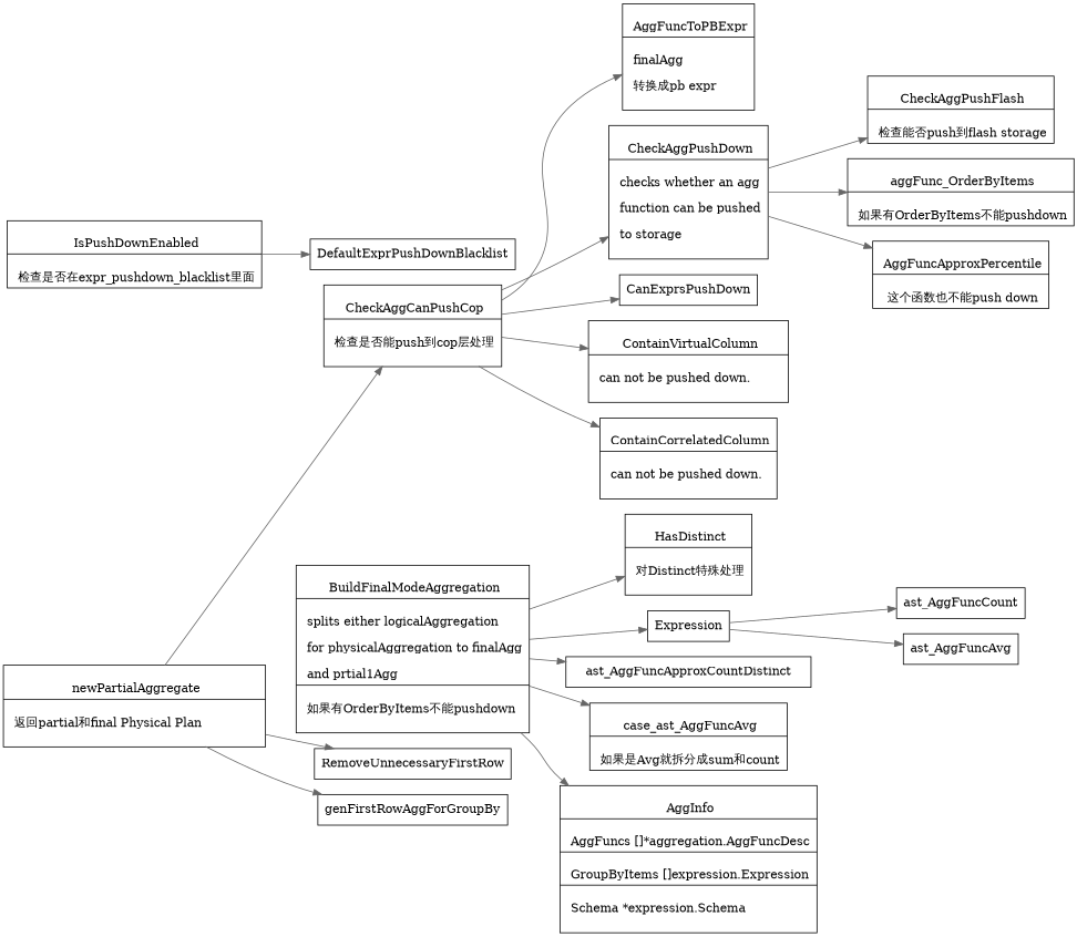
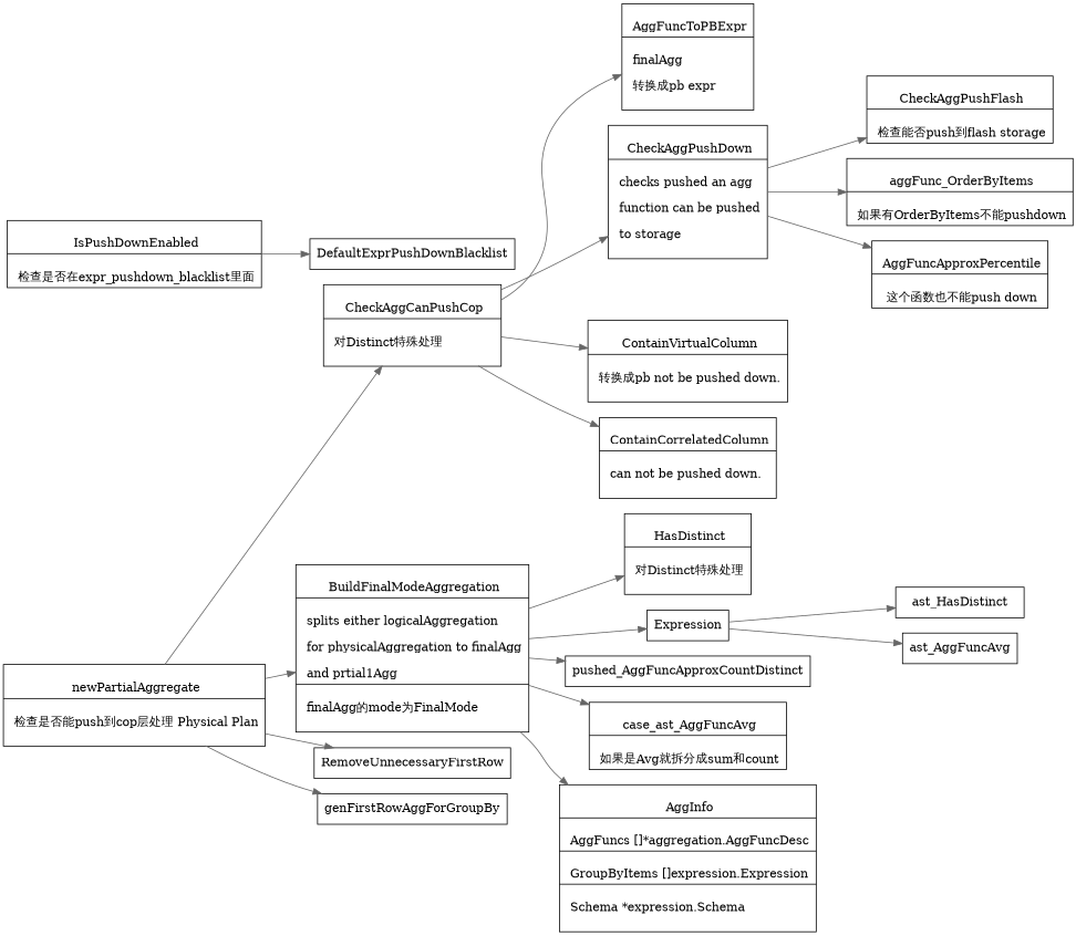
  digraph {
    newrank=true
    rankdir=LR
    node [shape=record]
    edge [color=gray40]
-   n1 [label="{{\n      newPartialAggregate|\n      返回partial和final Physical Plan\l\n    }}"]
-   n2 [label="{{\n      CheckAggCanPushCop|\n      检查是否能push到cop层处理\l\n    }}"]
-   n3 [label="{{\n      BuildFinalModeAggregation|\n      splits either logicalAggregation\l\n      for physicalAggregation to finalAgg\l\n      and prtial1Agg\l|\n      如果有OrderByItems不能pushdown\l\n    }}"]
+   n1 [label="{{\n      newPartialAggregate|\n      检查是否能push到cop层处理 Physical Plan\l\n    }}"]
+   n2 [label="{{\n      CheckAggCanPushCop|\n      对Distinct特殊处理\l\n    }}"]
+   n3 [label="{{\n      BuildFinalModeAggregation|\n      splits either logicalAggregation\l\n      for physicalAggregation to finalAgg\l\n      and prtial1Agg\l|\n      finalAgg的mode为FinalMode\l\n    }}"]
    RemoveUnnecessaryFirstRow [shape=box]
    genFirstRowAggForGroupBy [shape=box]
    n6 [label="{{\n      AggFuncToPBExpr|\n      finalAgg\l \n      转换成pb expr\l\n    }}"]
-   n7 [label="{{\n      CheckAggPushDown|\n      checks whether an agg\l \n      function can be pushed\l\n      to storage\l\n    }}"]
-   CanExprsPushDown [shape=box]
-   n9 [label="{{\n      ContainVirtualColumn|\n           can not be pushed down.\l\n    }}"]
+   n7 [label="{{\n      CheckAggPushDown|\n      checks pushed an agg\l \n      function can be pushed\l\n      to storage\l\n    }}"]
+   n9 [label="{{\n      ContainVirtualColumn|\n           转换成pb not be pushed down.\l\n    }}"]
    n10 [label="{{\n      ContainCorrelatedColumn|\n           can not be pushed down.\l\n    }}"]
    n11 [label="{{\n      HasDistinct|\n      对Distinct特殊处理\l\n    }}"]
    n12 [label=Expression shape=box]
-   ast_AggFuncApproxCountDistinct [shape=box]
+   ast_AggFuncApproxCountDistinct [shape=box label=pushed_AggFuncApproxCountDistinct]
    n14 [label="{{\n      case_ast_AggFuncAvg|\n      如果是Avg就拆分成sum和count\n    }}"]
    n15 [label="{{\n      AggInfo|\n	      AggFuncs     []*aggregation.AggFuncDesc\l|\n	      GroupByItems []expression.Expression\l|\n	      Schema       *expression.Schema\l\n    }}"]
    n16 [label="{{\n      CheckAggPushFlash|\n      检查能否push到flash storage\n    }}"]
    n17 [label="{{\n      aggFunc_OrderByItems|\n      如果有OrderByItems不能pushdown\n    }}"]
    n18 [label="{{\n      AggFuncApproxPercentile|\n      这个函数也不能push down\n    }}"]
-   ast_AggFuncCount [shape=box]
+   ast_AggFuncCount [shape=box label=ast_HasDistinct]
    ast_AggFuncAvg [shape=box]
    n21 [label="{{\n      IsPushDownEnabled|\n      检查是否在expr_pushdown_blacklist里面\n    }}"]
    DefaultExprPushDownBlacklist [shape=box]
    n1 -> n2
+   n1 -> n3
    n1 -> RemoveUnnecessaryFirstRow
    n1 -> genFirstRowAggForGroupBy
    n2 -> n6
    n2 -> n7
-   n2 -> CanExprsPushDown
    n2 -> n9
    n2 -> n10
    n3 -> n11
    n3 -> n12
    n3 -> ast_AggFuncApproxCountDistinct
    n3 -> n14
    n3 -> n15
    n7 -> n16
    n7 -> n17
    n7 -> n18
    n12 -> ast_AggFuncCount
    n12 -> ast_AggFuncAvg
    n21 -> DefaultExprPushDownBlacklist
  }
